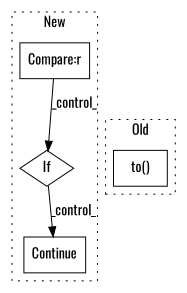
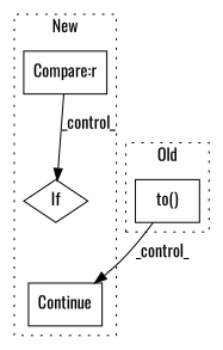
  digraph {
    fontname=Oswald
    node [fontname=Oswald shape=box]
    edge [fontname=Oswald]
    n1 [a=43 l=8 label=Continue s=10002]
    n2 [a=40 l=29 label="Compare:r" s=9928]
    n3 [a=96 l=3 label=If s=9925 shape=diamond]
    n4 [a=75 l="34,1" label="to()" s="7151,7191"]
    subgraph cluster_1 {
      label=New
      style=dotted
      n1
      n2
      n3
    }
    subgraph cluster_2 {
      label=Old
      style=dotted
      n4
    }
    n2 -> n3 [label=_control_]
-   n3 -> n1 [label=_control_]
+   n4 -> n1 [label=_control_]
  }
